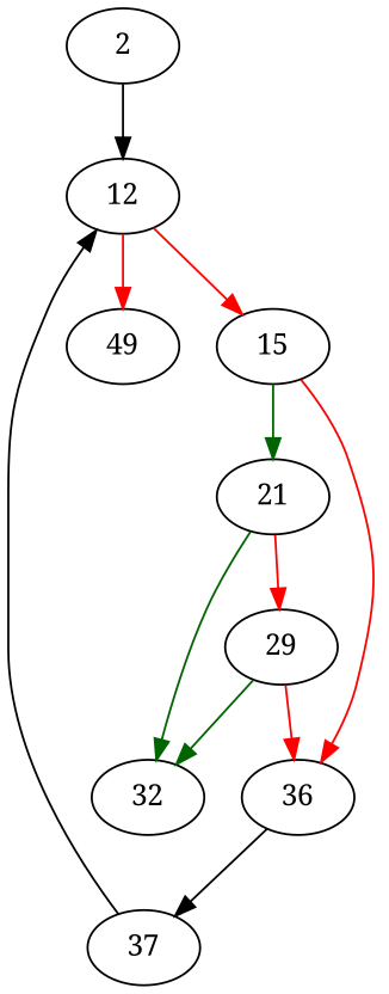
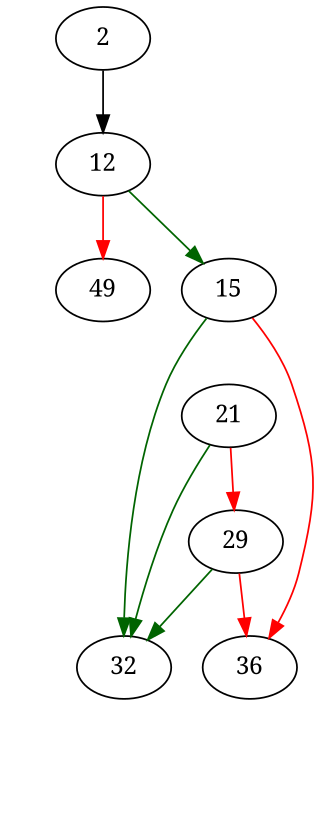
  strict digraph {
    fontname="Noto Serif"
    node [fontname="Noto Serif"]
    edge [fontname="Noto Serif" color=darkgreen cond=true]
    2 [entry=true]
    12
    15
    n4 [label=49]
    21
    36
    32
    29
-   37
    2 -> 12 [color="" cond=""]
-   12 -> 15 [color=red]
+   12 -> 15
    12 -> n4 [color=red cond=false]
-   15 -> 21
+   15 -> 32
    15 -> 36 [color=red cond=false]
    21 -> 32
    21 -> 29 [color=red cond=false]
-   36 -> 37 [color="" cond=""]
    29 -> 36 [color=red cond=false]
    29 -> 32
-   37 -> 12 [color="" cond=""]
  }
